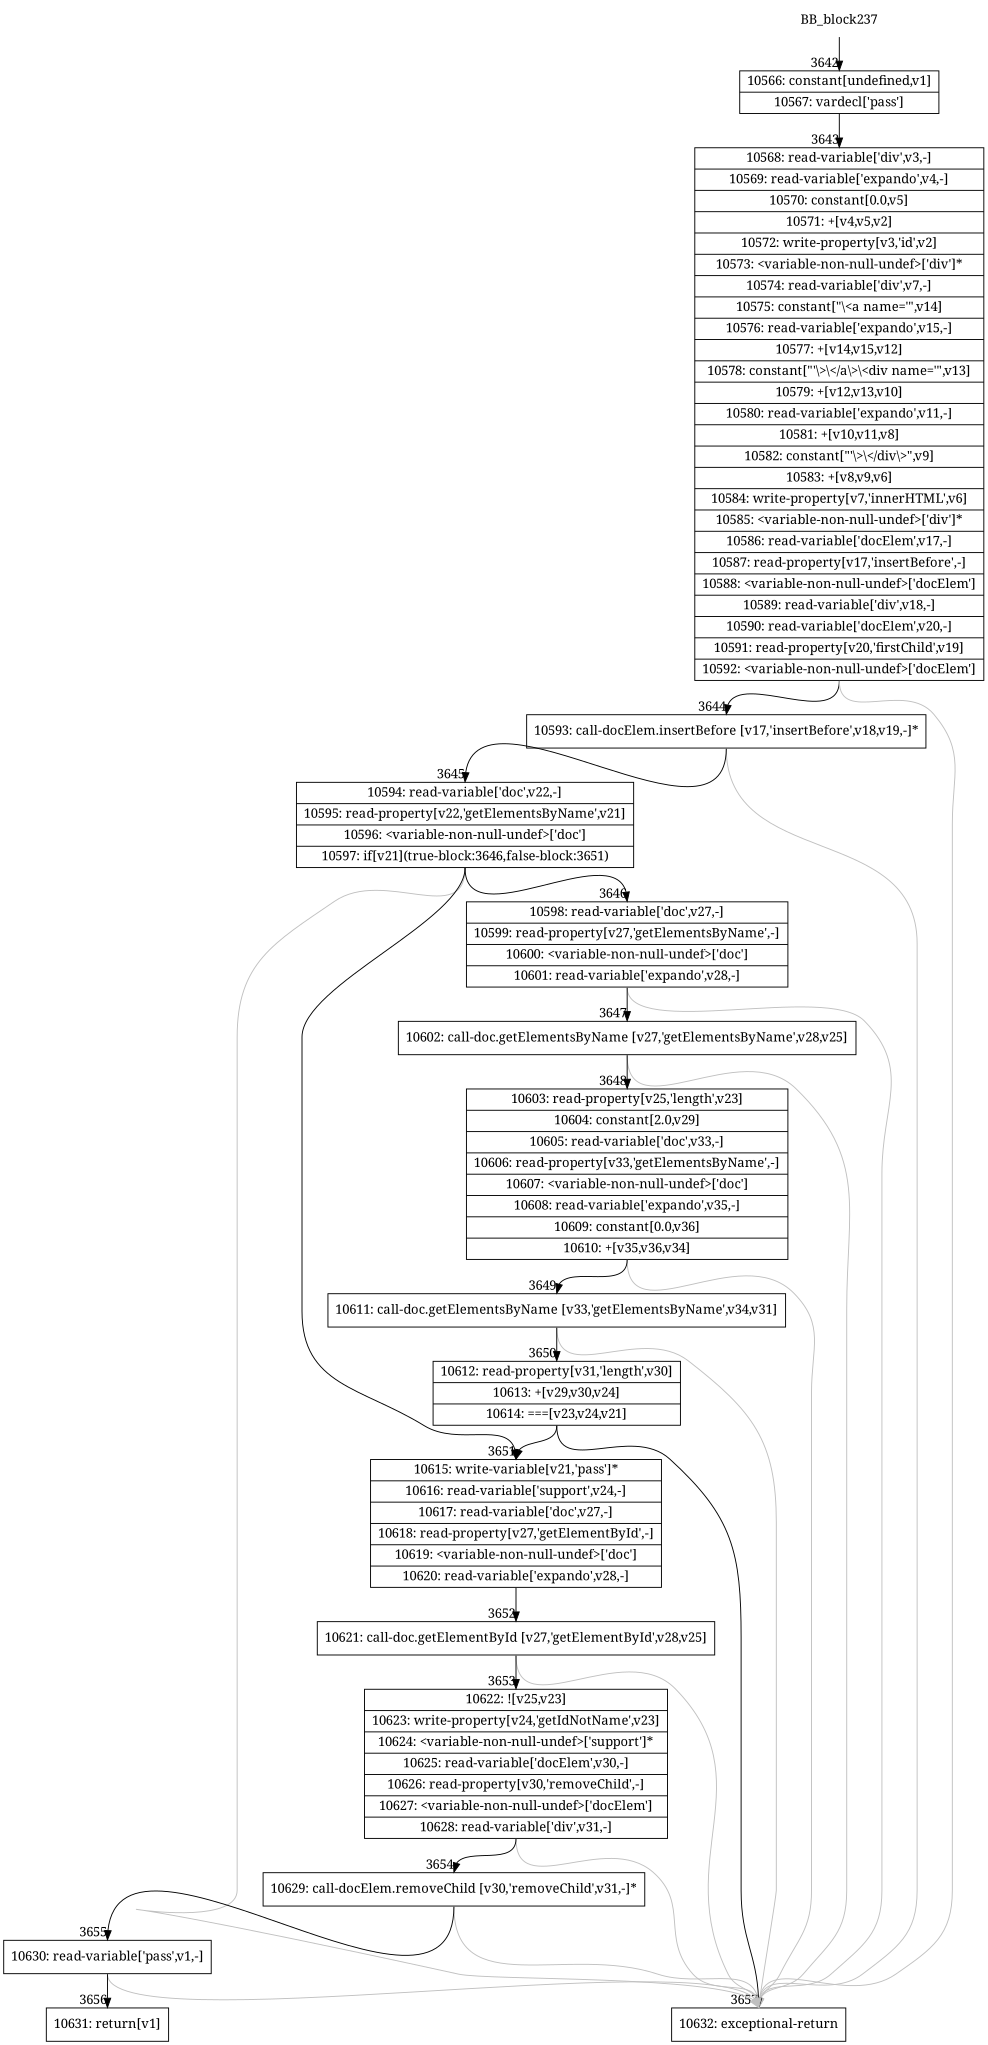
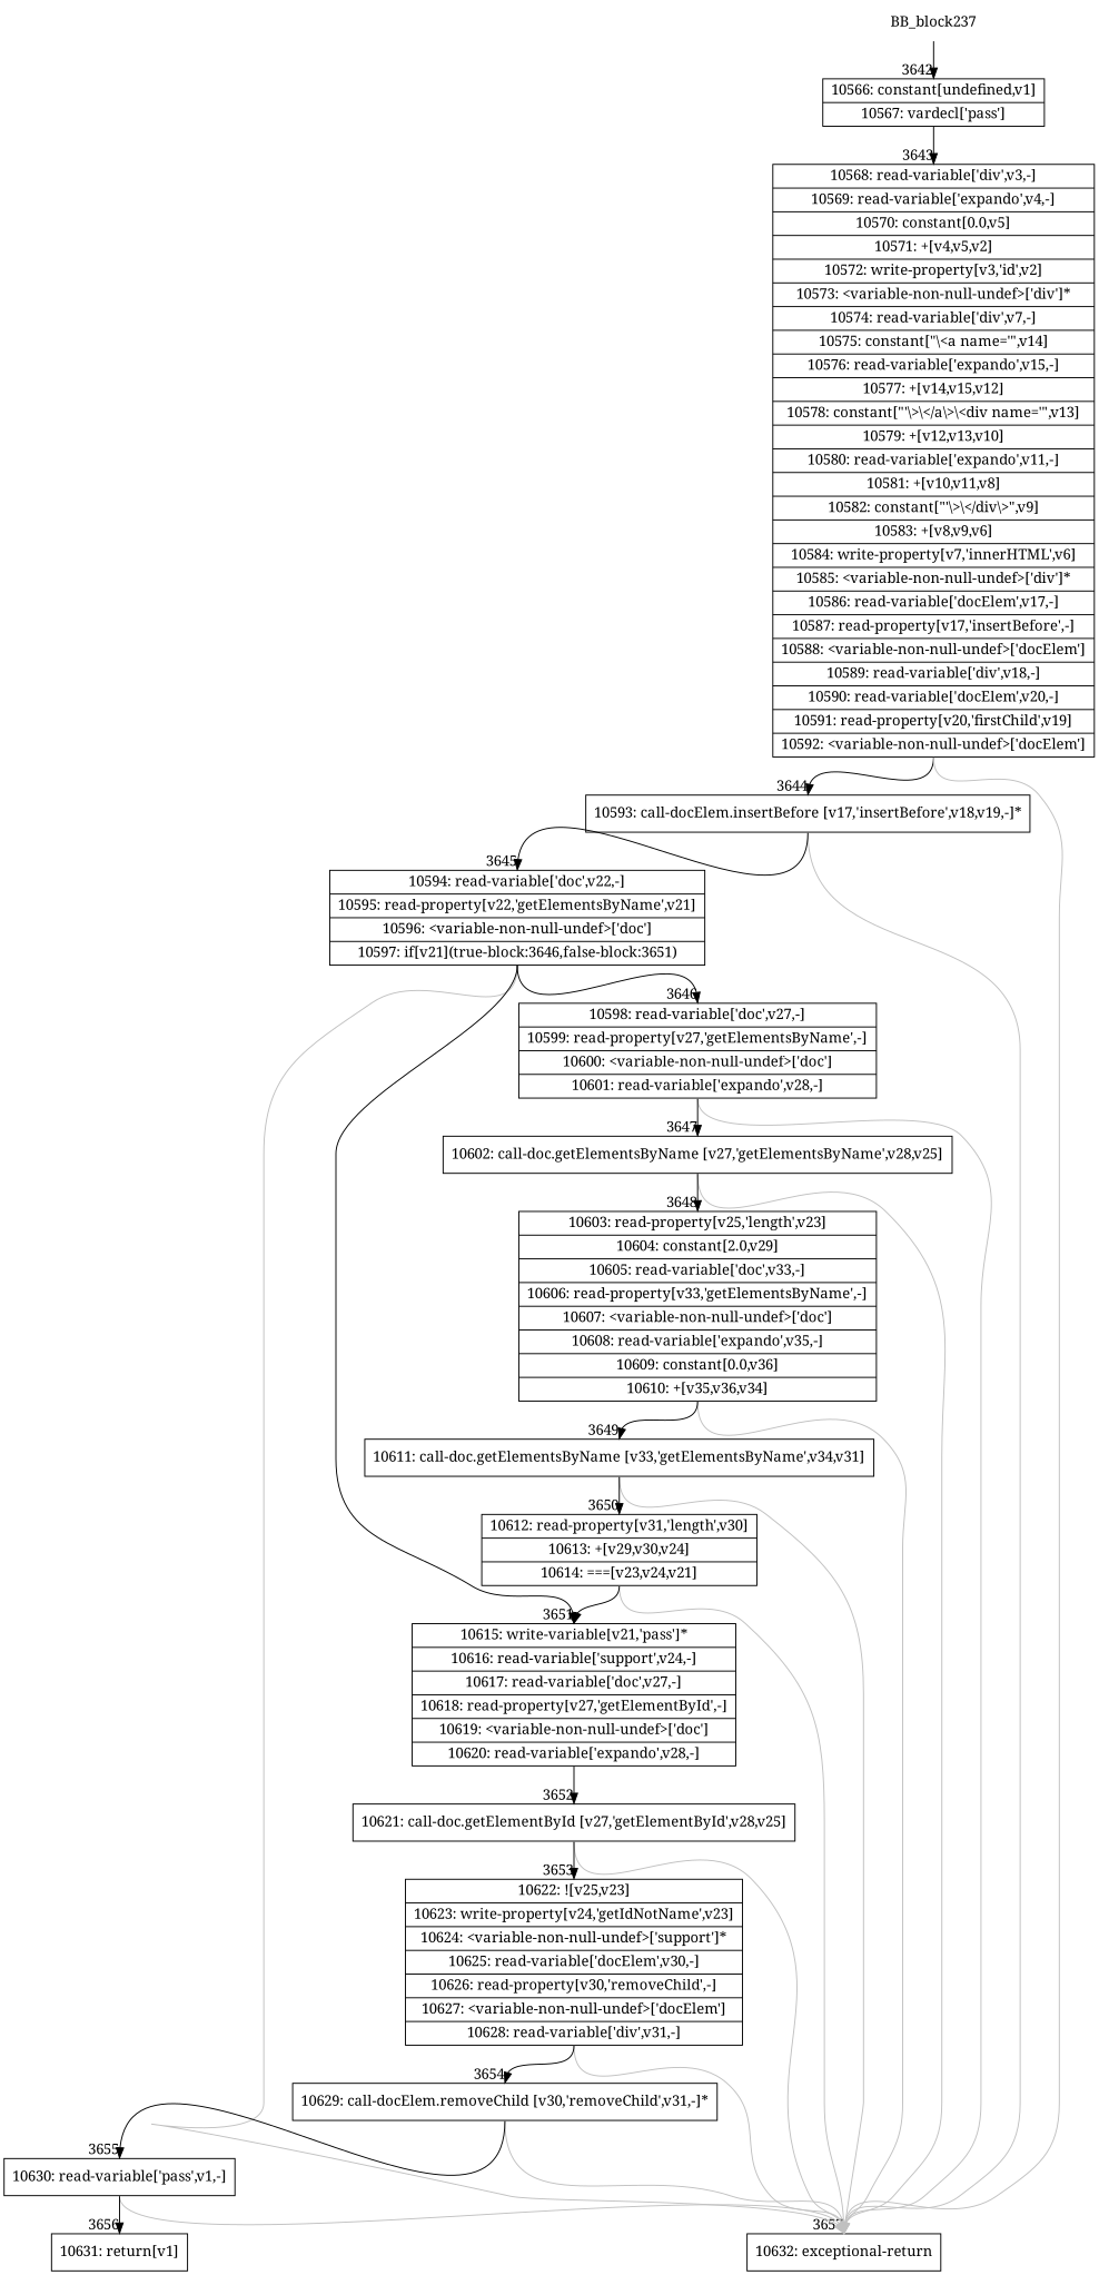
  digraph {
    fontname="Noto Serif"
    rankdir=TD
    node [fontname="Noto Serif" shape=record]
    edge [fontname="Noto Serif" headport=n tailport=s]
    n1 [label=BB_block237 shape=none]
    n2 [label="{10566: constant[undefined,v1]|10567: vardecl['pass']}"]
    n3 [label="{10568: read-variable['div',v3,-]|10569: read-variable['expando',v4,-]|10570: constant[0.0,v5]|10571: +[v4,v5,v2]|10572: write-property[v3,'id',v2]|10573: \<variable-non-null-undef\>['div']*|10574: read-variable['div',v7,-]|10575: constant[\"\\\<a name='\",v14]|10576: read-variable['expando',v15,-]|10577: +[v14,v15,v12]|10578: constant[\"'\\\>\\\</a\\\>\\\<div name='\",v13]|10579: +[v12,v13,v10]|10580: read-variable['expando',v11,-]|10581: +[v10,v11,v8]|10582: constant[\"'\\\>\\\</div\\\>\",v9]|10583: +[v8,v9,v6]|10584: write-property[v7,'innerHTML',v6]|10585: \<variable-non-null-undef\>['div']*|10586: read-variable['docElem',v17,-]|10587: read-property[v17,'insertBefore',-]|10588: \<variable-non-null-undef\>['docElem']|10589: read-variable['div',v18,-]|10590: read-variable['docElem',v20,-]|10591: read-property[v20,'firstChild',v19]|10592: \<variable-non-null-undef\>['docElem']}"]
    n4 [label="{10593: call-docElem.insertBefore [v17,'insertBefore',v18,v19,-]*}"]
    n5 [label="{10632: exceptional-return}"]
    n6 [label="{10594: read-variable['doc',v22,-]|10595: read-property[v22,'getElementsByName',v21]|10596: \<variable-non-null-undef\>['doc']|10597: if[v21](true-block:3646,false-block:3651)}"]
    n7 [label="{10615: write-variable[v21,'pass']*|10616: read-variable['support',v24,-]|10617: read-variable['doc',v27,-]|10618: read-property[v27,'getElementById',-]|10619: \<variable-non-null-undef\>['doc']|10620: read-variable['expando',v28,-]}"]
    n8 [label="{10598: read-variable['doc',v27,-]|10599: read-property[v27,'getElementsByName',-]|10600: \<variable-non-null-undef\>['doc']|10601: read-variable['expando',v28,-]}"]
    n9 [label="{10621: call-doc.getElementById [v27,'getElementById',v28,v25]}"]
    n10 [label="{10602: call-doc.getElementsByName [v27,'getElementsByName',v28,v25]}"]
    n11 [label="{10622: ![v25,v23]|10623: write-property[v24,'getIdNotName',v23]|10624: \<variable-non-null-undef\>['support']*|10625: read-variable['docElem',v30,-]|10626: read-property[v30,'removeChild',-]|10627: \<variable-non-null-undef\>['docElem']|10628: read-variable['div',v31,-]}"]
    n12 [label="{10603: read-property[v25,'length',v23]|10604: constant[2.0,v29]|10605: read-variable['doc',v33,-]|10606: read-property[v33,'getElementsByName',-]|10607: \<variable-non-null-undef\>['doc']|10608: read-variable['expando',v35,-]|10609: constant[0.0,v36]|10610: +[v35,v36,v34]}"]
    n13 [label="{10611: call-doc.getElementsByName [v33,'getElementsByName',v34,v31]}"]
    n14 [label="{10612: read-property[v31,'length',v30]|10613: +[v29,v30,v24]|10614: ===[v23,v24,v21]}"]
    n15 [label="{10629: call-docElem.removeChild [v30,'removeChild',v31,-]*}"]
    n16 [label="{10630: read-variable['pass',v1,-]}"]
    n17 [label="{10631: return[v1]}"]
    n1 -> n2 [headlabel="    3642"]
    n2 -> n3 [headlabel="      3643"]
    n3 -> n4 [headlabel="      3644"]
    n3 -> n5 [color=gray headlabel="      3657"]
    n4 -> n5 [color=gray]
    n4 -> n6 [headlabel="      3645"]
    n6 -> n5 [color=gray]
    n6 -> n7 [headlabel="      3651"]
    n6 -> n8 [headlabel="      3646"]
    n7 -> n9 [headlabel="      3652"]
    n8 -> n5 [color=gray]
    n8 -> n10 [headlabel="      3647"]
    n9 -> n5 [color=gray]
    n9 -> n11 [headlabel="      3653"]
    n10 -> n5 [color=gray]
    n10 -> n12 [headlabel="      3648"]
    n11 -> n5 [color=gray]
    n11 -> n15 [headlabel="      3654"]
    n12 -> n5 [color=gray]
    n12 -> n13 [headlabel="      3649"]
    n13 -> n5 [color=gray]
    n13 -> n14 [headlabel="      3650"]
-   n14 -> n5 [color=black]
+   n14 -> n5 [color=gray]
    n14 -> n7
    n15 -> n5 [color=gray]
    n15 -> n16 [headlabel="      3655"]
    n16 -> n5 [color=gray]
    n16 -> n17 [headlabel="      3656"]
  }
